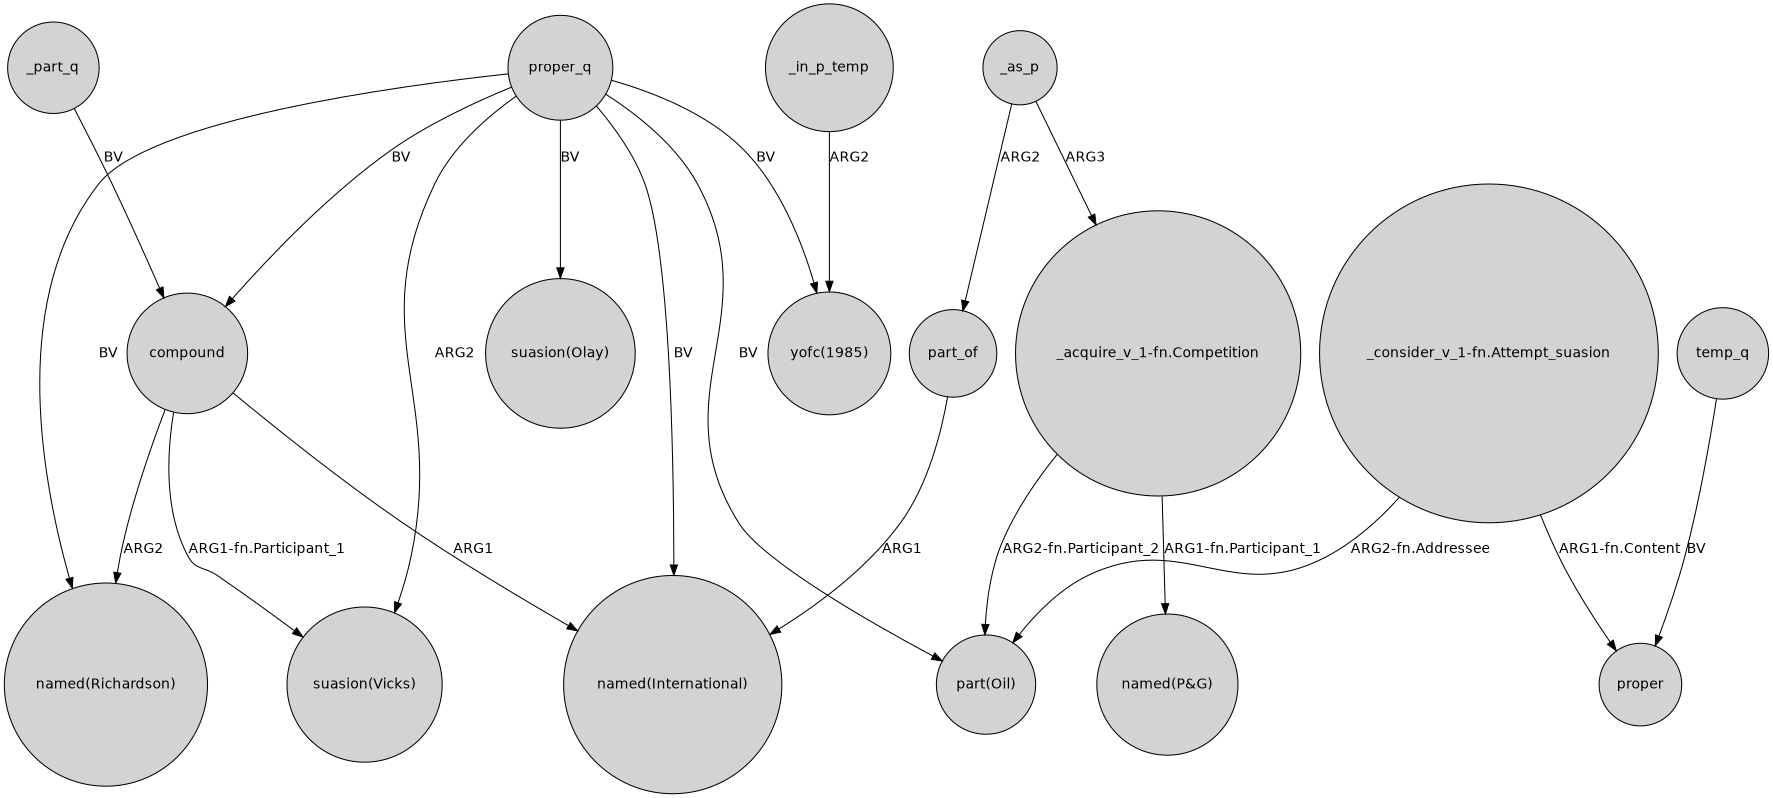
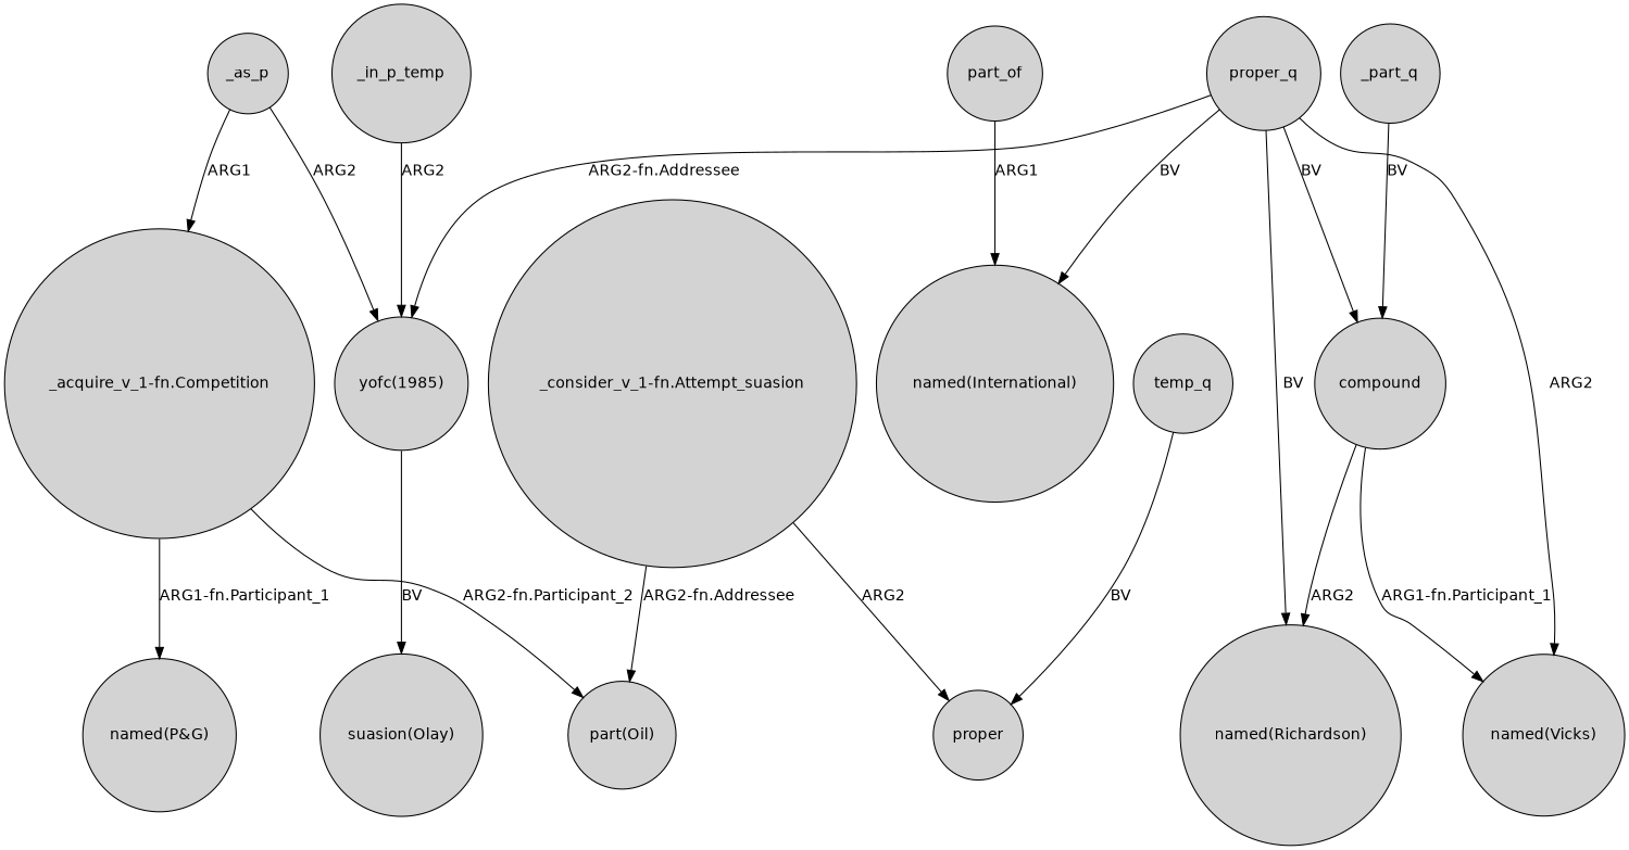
  digraph {
    fontname="DejaVu Sans"
    node [fontname="DejaVu Sans" shape=circle style=filled]
    edge [fontname="DejaVu Sans"]
    n1 [label="part(Oil)"]
    n2 [label="suasion(Olay)"]
    proper_q
    "yofc(1985)"
    "named(International)"
    "named(Richardson)"
-   "named(Vicks)" [label="suasion(Vicks)"]
+   "named(Vicks)"
    compound
    _as_p
    part_of
    "_acquire_v_1-fn.Competition"
    "named(P&G)"
    "_consider_v_1-fn.Attempt_suasion"
    n14 [label=proper]
    _in_p_temp
    n16 [label=temp_q]
    _part_q
-   proper_q -> n1 [label=BV]
-   proper_q -> n2 [label=BV]
-   proper_q -> "yofc(1985)" [label=BV]
+   "yofc(1985)" -> n2 [label=BV]
+   proper_q -> "yofc(1985)" [label="ARG2-fn.Addressee"]
    proper_q -> "named(International)" [label=BV]
    proper_q -> "named(Richardson)" [label=BV]
    proper_q -> "named(Vicks)" [label=ARG2]
    proper_q -> compound [label=BV]
-   compound -> "named(International)" [label=ARG1]
    compound -> "named(Richardson)" [label=ARG2]
    compound -> "named(Vicks)" [label="ARG1-fn.Participant_1"]
-   _as_p -> part_of [label=ARG2]
-   _as_p -> "_acquire_v_1-fn.Competition" [label=ARG3]
+   _as_p -> "yofc(1985)" [label=ARG2]
+   _as_p -> "_acquire_v_1-fn.Competition" [label=ARG1]
    part_of -> "named(International)" [label=ARG1]
    "_acquire_v_1-fn.Competition" -> n1 [label="ARG2-fn.Participant_2"]
    "_acquire_v_1-fn.Competition" -> "named(P&G)" [label="ARG1-fn.Participant_1"]
    "_consider_v_1-fn.Attempt_suasion" -> n1 [label="ARG2-fn.Addressee"]
-   "_consider_v_1-fn.Attempt_suasion" -> n14 [label="ARG1-fn.Content"]
+   "_consider_v_1-fn.Attempt_suasion" -> n14 [label=ARG2]
    _in_p_temp -> "yofc(1985)" [label=ARG2]
    n16 -> n14 [label=BV]
    _part_q -> compound [label=BV]
  }
